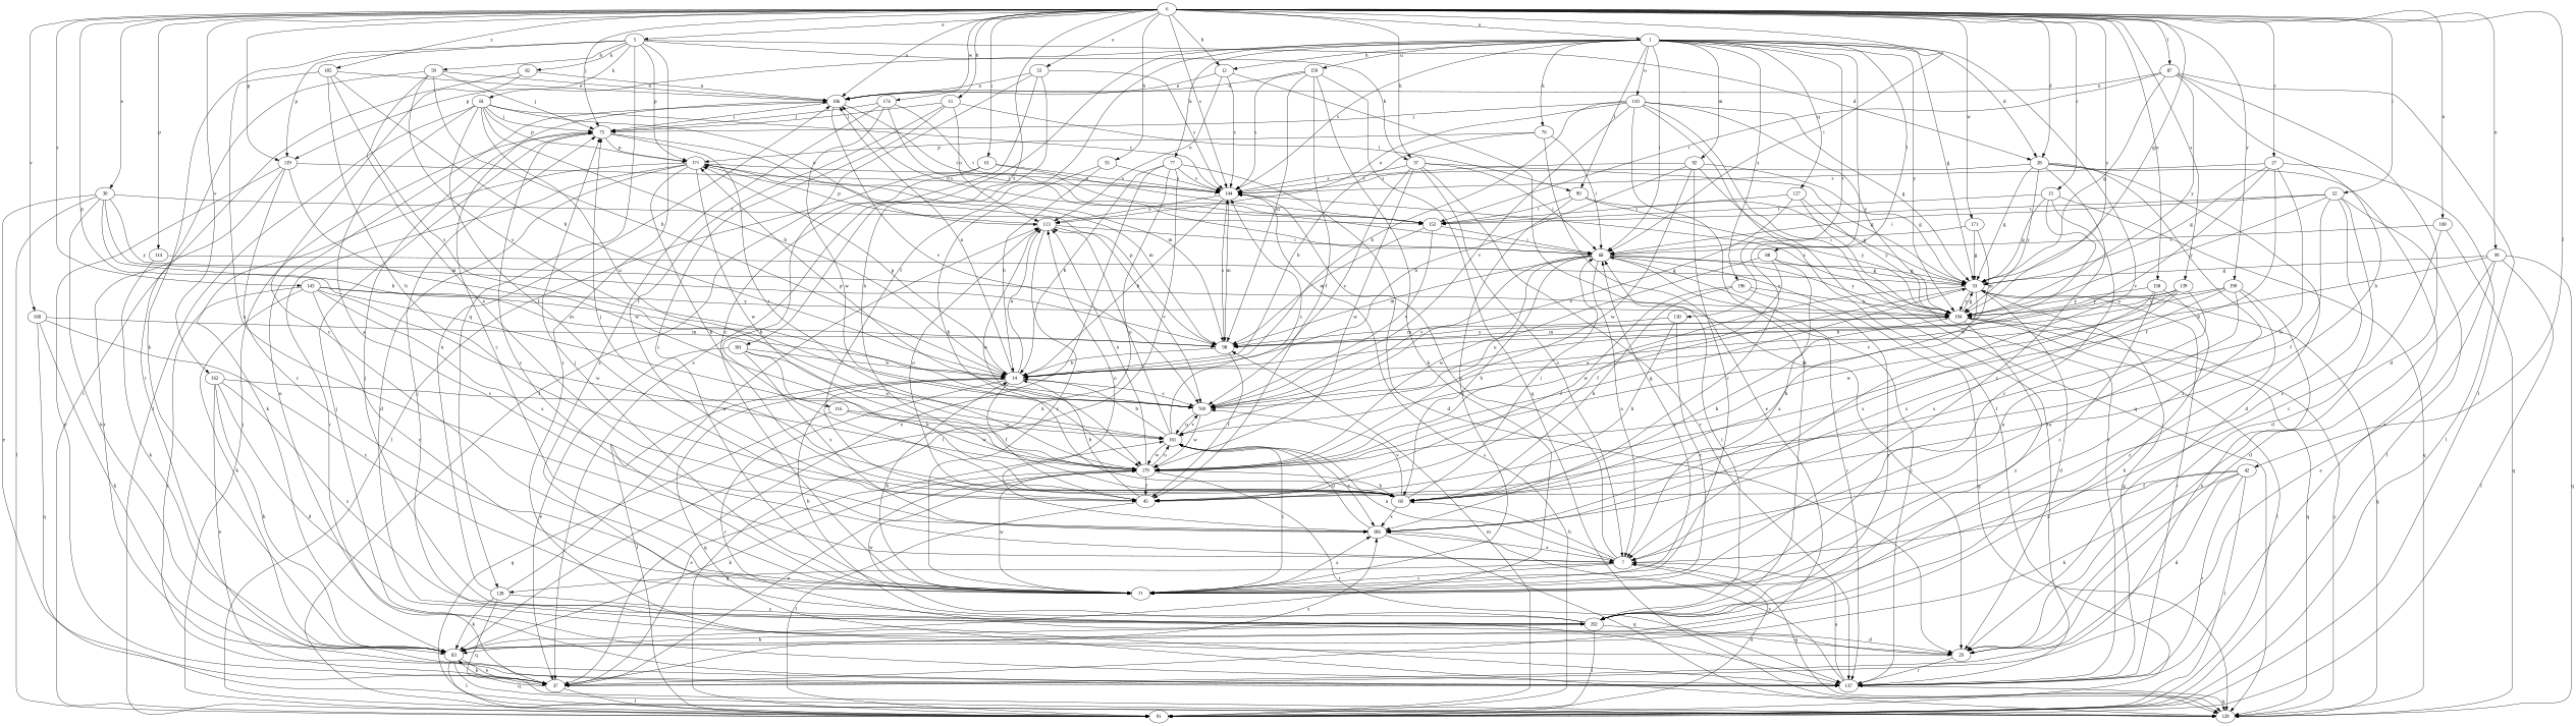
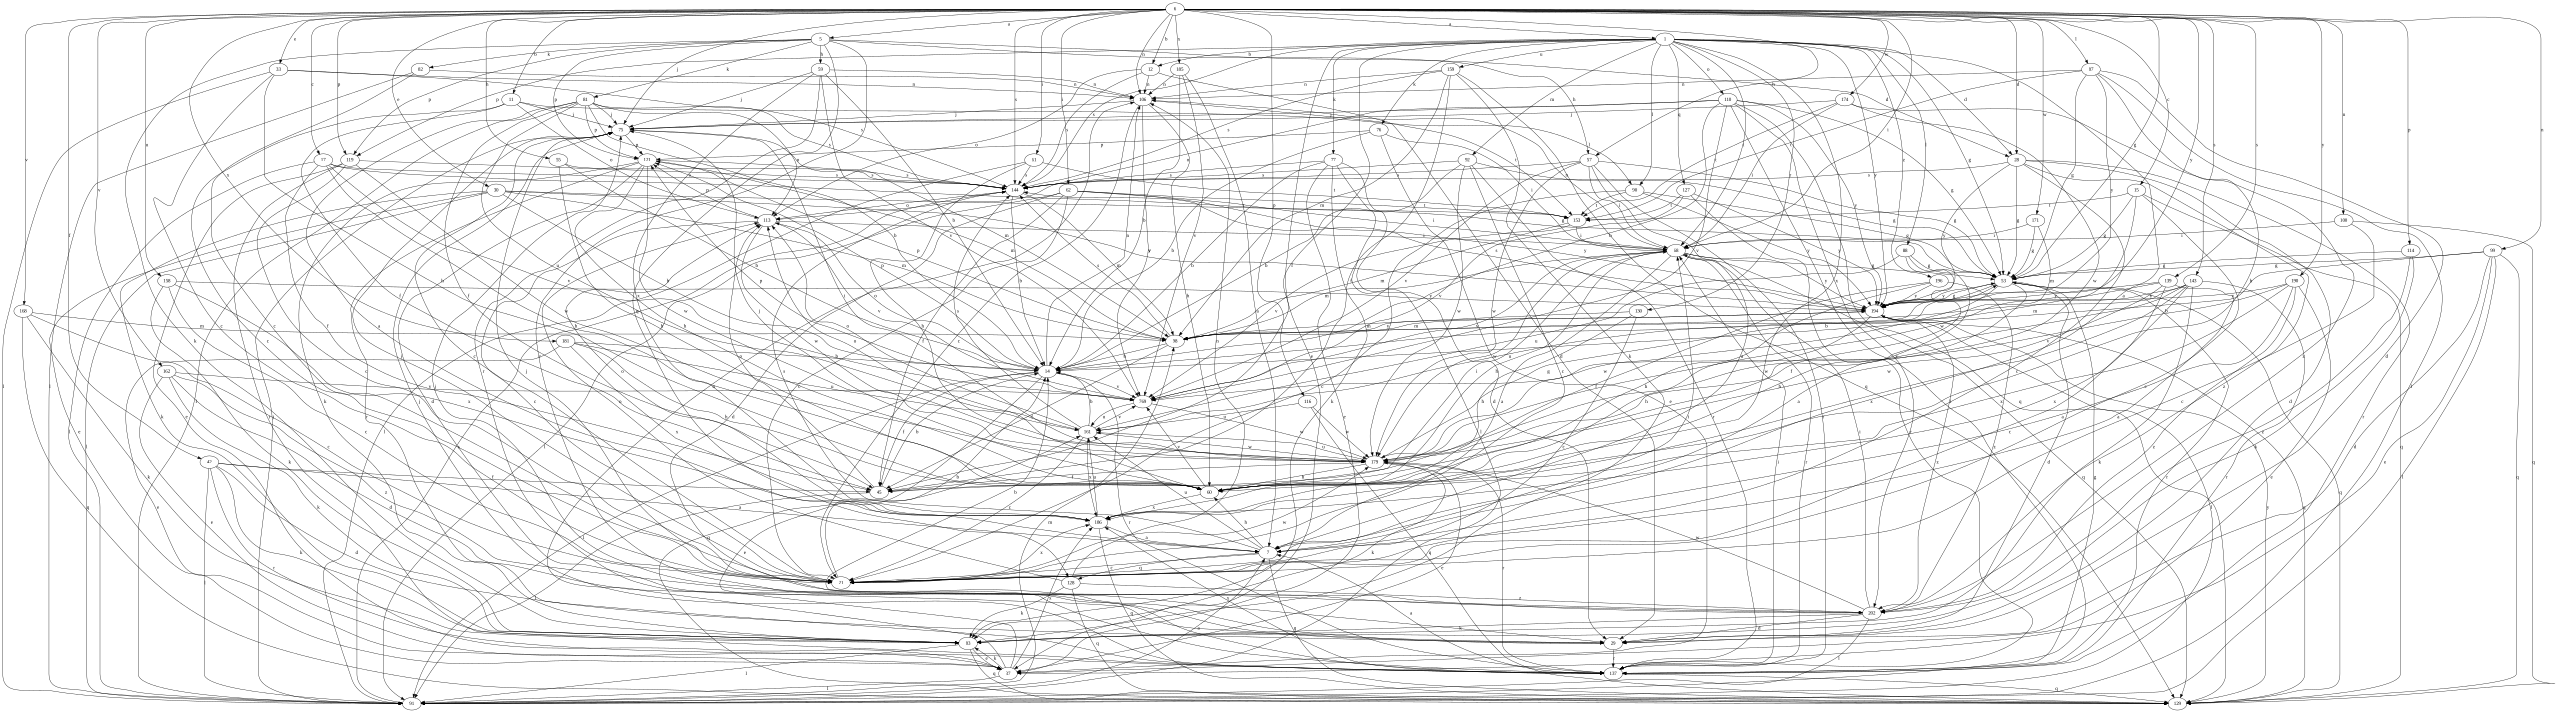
  strict digraph {
    fontname="Liberation Serif"
    node [fontname="Liberation Serif"]
    edge [fontname="Liberation Serif"]
    n1 [label=6]
    1
    5
    11
    12
    15
-   17 [label=27]
+   17
    28
    30
    33
    42
    53
    55
    57
    61
    62
    68
    75
    87
    99
    100
    106
    114
    116
    119
    139
    143
    144
    158
    162
    168
    171
    174
    181
    185
    190
    194
    7
    37
    45
    76
    77
    88
    90
    92
    110
    127
    130
    159
    186
    196
    59
    81
    82
    83
    121
    128
    137
    21
    113
    29
    129
    153
    179
    60
    91
    n67 [label=769]
    202
    14
    98
    161
    n1 -> 1 [label=a]
    n1 -> 5 [label=a]
    n1 -> 11 [label=b]
    n1 -> 12 [label=b]
    n1 -> 15 [label=c]
    n1 -> 17 [label=c]
    n1 -> 28 [label=d]
    n1 -> 30 [label=e]
    n1 -> 33 [label=e]
    n1 -> 42 [label=f]
    n1 -> 53 [label=g]
    n1 -> 55 [label=h]
    n1 -> 57 [label=h]
    n1 -> 61 [label=i]
    n1 -> 62 [label=i]
    n1 -> 68 [label=i]
    n1 -> 75 [label=j]
    n1 -> 87 [label=l]
    n1 -> 99 [label=n]
    n1 -> 100 [label=n]
    n1 -> 106 [label=n]
    n1 -> 114 [label=p]
    n1 -> 116 [label=p]
    n1 -> 119 [label=p]
    n1 -> 139 [label=s]
    n1 -> 143 [label=s]
    n1 -> 144 [label=s]
    n1 -> 158 [label=u]
    n1 -> 162 [label=v]
    n1 -> 168 [label=v]
    n1 -> 171 [label=w]
    n1 -> 174 [label=w]
    n1 -> 181 [label=x]
    n1 -> 185 [label=x]
    n1 -> 190 [label=y]
    n1 -> 194 [label=y]
    1 -> 12 [label=b]
    1 -> 28 [label=d]
    1 -> 53 [label=g]
    1 -> 68 [label=i]
    1 -> 119 [label=p]
    1 -> 144 [label=s]
    1 -> 194 [label=y]
    1 -> 7 [label=a]
    1 -> 37 [label=e]
    1 -> 45 [label=f]
    1 -> 76 [label=k]
    1 -> 77 [label=k]
    1 -> 88 [label=l]
    1 -> 90 [label=l]
    1 -> 92 [label=m]
    1 -> 110 [label=o]
    1 -> 127 [label=q]
    1 -> 130 [label=r]
    1 -> 159 [label=u]
    1 -> 186 [label=x]
    1 -> 196 [label=z]
    5 -> 28 [label=d]
    5 -> 57 [label=h]
    5 -> 119 [label=p]
    5 -> 59 [label=h]
    5 -> 81 [label=k]
    5 -> 82 [label=k]
    5 -> 83 [label=k]
    5 -> 121 [label=p]
    5 -> 128 [label=q]
    5 -> 137 [label=r]
    11 -> 75 [label=j]
    11 -> 45 [label=f]
    11 -> 90 [label=l]
    11 -> 21 [label=c]
    11 -> 113 [label=o]
    12 -> 106 [label=n]
    12 -> 144 [label=s]
    12 -> 113 [label=o]
    12 -> 29 [label=d]
    15 -> 53 [label=g]
    15 -> 21 [label=c]
    15 -> 129 [label=q]
    15 -> 153 [label=t]
    15 -> 179 [label=w]
    17 -> 53 [label=g]
    17 -> 144 [label=s]
    17 -> 45 [label=f]
    17 -> 60 [label=h]
    17 -> 91 [label=l]
    17 -> n67 [label=v]
    28 -> 53 [label=g]
    28 -> 144 [label=s]
    28 -> 194 [label=y]
    28 -> 137 [label=r]
    28 -> 21 [label=c]
    28 -> 29 [label=d]
    28 -> 202 [label=z]
    30 -> 194 [label=y]
    30 -> 37 [label=e]
    30 -> 83 [label=k]
    30 -> 153 [label=t]
    30 -> 91 [label=l]
    30 -> 14 [label=b]
    30 -> 98 [label=m]
    33 -> 106 [label=n]
    33 -> 144 [label=s]
    33 -> 21 [label=c]
    33 -> 60 [label=h]
    33 -> 91 [label=l]
    42 -> 7 [label=a]
    42 -> 45 [label=f]
    42 -> 83 [label=k]
    42 -> 137 [label=r]
    42 -> 29 [label=d]
    42 -> 91 [label=l]
    53 -> 194 [label=y]
    53 -> 137 [label=r]
    53 -> 29 [label=d]
    53 -> 129 [label=q]
    53 -> 179 [label=w]
    53 -> 60 [label=h]
    53 -> 161 [label=u]
    55 -> 144 [label=s]
    55 -> 60 [label=h]
    55 -> 14 [label=b]
    57 -> 53 [label=g]
    57 -> 68 [label=i]
    57 -> 144 [label=s]
    57 -> 7 [label=a]
    57 -> 137 [label=r]
    57 -> 179 [label=w]
    57 -> n67 [label=v]
    61 -> 144 [label=s]
    61 -> 153 [label=t]
    61 -> 60 [label=h]
    61 -> 91 [label=l]
    62 -> 68 [label=i]
    62 -> 194 [label=y]
    62 -> 45 [label=f]
    62 -> 21 [label=c]
    62 -> 29 [label=d]
    62 -> 153 [label=t]
    62 -> 91 [label=l]
    68 -> 53 [label=g]
    68 -> 106 [label=n]
    68 -> 194 [label=y]
    68 -> 7 [label=a]
    68 -> 137 [label=r]
    68 -> 129 [label=q]
    68 -> 179 [label=w]
    68 -> 60 [label=h]
    68 -> n67 [label=v]
    68 -> 98 [label=m]
    75 -> 121 [label=p]
    75 -> 21 [label=c]
    75 -> 179 [label=i]
    75 -> 98 [label=m]
    87 -> 53 [label=g]
    87 -> 106 [label=n]
    87 -> 194 [label=y]
    87 -> 29 [label=d]
    87 -> 153 [label=t]
    87 -> 60 [label=h]
    87 -> 91 [label=l]
    99 -> 53 [label=g]
    99 -> 37 [label=e]
    99 -> 29 [label=d]
    99 -> 129 [label=q]
    99 -> 91 [label=l]
    99 -> 14 [label=b]
    100 -> 68 [label=i]
    100 -> 21 [label=c]
    100 -> 129 [label=q]
    106 -> 75 [label=j]
    106 -> 21 [label=c]
    106 -> 153 [label=t]
-   185 -> 60 [label=h]
+   106 -> 60 [label=h]
    106 -> n67 [label=v]
    114 -> 53 [label=g]
    114 -> 83 [label=k]
+   114 -> 202 [label=z]
    116 -> 129 [label=q]
    116 -> 179 [label=w]
    116 -> 161 [label=u]
    119 -> 144 [label=s]
    119 -> 37 [label=e]
    119 -> 137 [label=r]
    119 -> 21 [label=c]
    119 -> 179 [label=w]
    139 -> 194 [label=y]
    139 -> 7 [label=a]
    139 -> 186 [label=x]
    139 -> 179 [label=w]
    139 -> 14 [label=b]
    143 -> 194 [label=y]
    143 -> 186 [label=x]
    143 -> 83 [label=k]
    143 -> 137 [label=r]
    143 -> 21 [label=c]
    143 -> 179 [label=w]
    143 -> 98 [label=m]
    144 -> 113 [label=o]
    144 -> 14 [label=b]
    144 -> 98 [label=m]
    158 -> 194 [label=y]
    158 -> 186 [label=x]
    158 -> 83 [label=k]
    158 -> 21 [label=c]
    162 -> 37 [label=e]
    162 -> 83 [label=k]
    162 -> 29 [label=d]
    162 -> n67 [label=v]
    162 -> 202 [label=z]
    168 -> 83 [label=k]
    168 -> 21 [label=c]
    168 -> 129 [label=q]
    168 -> 98 [label=m]
    171 -> 53 [label=g]
    171 -> 68 [label=i]
    171 -> 98 [label=m]
    174 -> 68 [label=i]
    174 -> 75 [label=j]
    174 -> 153 [label=t]
    174 -> 179 [label=w]
    174 -> 202 [label=z]
    181 -> 37 [label=e]
    181 -> 186 [label=x]
    181 -> 60 [label=h]
    181 -> 14 [label=b]
    181 -> 161 [label=u]
    185 -> 106 [label=n]
    185 -> 7 [label=a]
    185 -> n67 [label=v]
    185 -> 14 [label=b]
    190 -> 194 [label=y]
    190 -> 7 [label=a]
    190 -> 37 [label=e]
    190 -> 186 [label=x]
    190 -> n67 [label=v]
    190 -> 202 [label=z]
    194 -> 53 [label=g]
    194 -> 144 [label=s]
    194 -> 129 [label=q]
    194 -> 60 [label=h]
    194 -> 91 [label=l]
    194 -> 202 [label=z]
    194 -> 98 [label=m]
    7 -> 144 [label=s]
    7 -> 128 [label=q]
    7 -> 21 [label=c]
    7 -> 129 [label=q]
    7 -> 60 [label=h]
    7 -> 161 [label=u]
    37 -> 106 [label=n]
    37 -> 186 [label=x]
    37 -> 83 [label=k]
    37 -> 91 [label=l]
    37 -> 161 [label=e]
    45 -> 113 [label=o]
    45 -> 91 [label=l]
    45 -> 14 [label=b]
    76 -> 68 [label=i]
    76 -> 37 [label=e]
    76 -> 121 [label=p]
    76 -> 14 [label=b]
    77 -> 144 [label=s]
    77 -> 37 [label=e]
    77 -> 83 [label=k]
    77 -> 29 [label=d]
    77 -> 91 [label=l]
    77 -> 14 [label=b]
    88 -> 53 [label=g]
    88 -> 7 [label=a]
    88 -> 45 [label=f]
    88 -> 161 [label=u]
    90 -> 53 [label=g]
    90 -> 194 [label=y]
    90 -> 21 [label=c]
    90 -> 153 [label=t]
    92 -> 53 [label=g]
    92 -> 144 [label=s]
    92 -> 137 [label=r]
    92 -> 21 [label=c]
    92 -> 179 [label=w]
    92 -> 14 [label=b]
    110 -> 53 [label=g]
    110 -> 75 [label=j]
    110 -> 194 [label=y]
    110 -> 113 [label=o]
    110 -> 129 [label=q]
    110 -> 91 [label=l]
    110 -> n67 [label=v]
    110 -> 202 [label=z]
    110 -> 14 [label=b]
    127 -> 194 [label=y]
    127 -> 137 [label=r]
    127 -> 153 [label=t]
    127 -> n67 [label=v]
    130 -> 21 [label=c]
    130 -> 60 [label=h]
    130 -> 98 [label=m]
    159 -> 106 [label=n]
    159 -> 144 [label=s]
    159 -> 45 [label=f]
    159 -> 83 [label=k]
    159 -> 129 [label=q]
    159 -> 98 [label=m]
    186 -> 7 [label=a]
    186 -> 113 [label=o]
    186 -> 129 [label=q]
    186 -> 161 [label=u]
    196 -> 194 [label=y]
    196 -> 45 [label=f]
    196 -> 60 [label=h]
    196 -> 202 [label=z]
    59 -> 75 [label=j]
    59 -> 106 [label=n]
    59 -> 186 [label=x]
    59 -> 137 [label=r]
    59 -> n67 [label=v]
    59 -> 14 [label=b]
    81 -> 75 [label=j]
    81 -> 144 [label=s]
    81 -> 7 [label=a]
    81 -> 45 [label=f]
    81 -> 121 [label=p]
    81 -> 113 [label=o]
    81 -> 91 [label=l]
    81 -> 14 [label=b]
    81 -> 161 [label=u]
    82 -> 106 [label=n]
    82 -> 21 [label=c]
    82 -> 91 [label=l]
    83 -> 37 [label=e]
    83 -> 129 [label=q]
    83 -> 91 [label=l]
    121 -> 144 [label=s]
    121 -> 83 [label=k]
    121 -> 137 [label=r]
    121 -> 29 [label=d]
    121 -> 179 [label=w]
    121 -> 60 [label=h]
    121 -> 98 [label=m]
    128 -> 106 [label=n]
    128 -> 83 [label=k]
    128 -> 113 [label=o]
    128 -> 129 [label=q]
    128 -> 202 [label=z]
    137 -> 53 [label=g]
    137 -> 68 [label=i]
    137 -> 75 [label=j]
    137 -> 7 [label=a]
    137 -> 186 [label=x]
    137 -> 129 [label=q]
    21 -> 68 [label=i]
    21 -> 75 [label=j]
    21 -> 186 [label=x]
    21 -> 179 [label=w]
    21 -> 14 [label=b]
    113 -> 68 [label=i]
    113 -> 121 [label=p]
    113 -> 21 [label=c]
    113 -> 179 [label=w]
    113 -> n67 [label=v]
    29 -> 75 [label=j]
    29 -> 137 [label=r]
    129 -> 194 [label=y]
    153 -> 68 [label=i]
    153 -> n67 [label=v]
    153 -> 98 [label=m]
    179 -> 53 [label=g]
    179 -> 37 [label=e]
    179 -> 45 [label=f]
    179 -> 83 [label=k]
    179 -> 137 [label=r]
    179 -> 113 [label=o]
    179 -> 60 [label=h]
    179 -> 161 [label=u]
    60 -> 68 [label=i]
    60 -> 75 [label=j]
    60 -> 186 [label=x]
    60 -> n67 [label=v]
    91 -> 75 [label=j]
    91 -> 144 [label=s]
    91 -> 7 [label=a]
    91 -> 98 [label=m]
    n67 -> 121 [label=p]
    n67 -> 179 [label=w]
    n67 -> 161 [label=u]
    202 -> 68 [label=i]
    202 -> 75 [label=j]
    202 -> 83 [label=k]
    202 -> 29 [label=d]
    202 -> 179 [label=w]
    202 -> 91 [label=l]
    202 -> 14 [label=b]
    14 -> 106 [label=n]
    14 -> 45 [label=f]
    14 -> 121 [label=p]
    14 -> 137 [label=r]
    14 -> 113 [label=o]
    14 -> 129 [label=q]
    14 -> 91 [label=l]
    14 -> n67 [label=v]
    98 -> 144 [label=s]
    98 -> 194 [label=y]
    98 -> 45 [label=f]
    98 -> 121 [label=p]
    98 -> 14 [label=b]
    161 -> 144 [label=s]
    161 -> 186 [label=x]
    161 -> 21 [label=c]
    161 -> 113 [label=o]
    161 -> 179 [label=w]
    161 -> n67 [label=v]
    161 -> 14 [label=b]
  }
